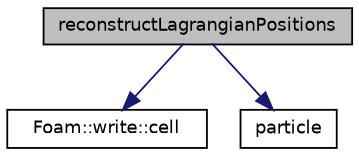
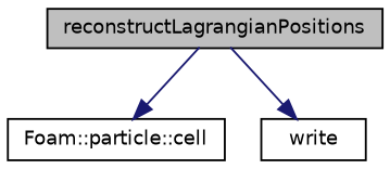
  digraph {
    rankdir=TB
    node [color=black fontname=Helvetica fontsize=10 shape=record]
    edge [color=midnightblue fontname=Helvetica fontsize=10 labelfontname=Helvetica labelfontsize=10 style=solid]
    n1 [fillcolor=grey75 fontcolor=black height=0.2 label=reconstructLagrangianPositions style=filled width=0.4]
-   n2 [height=0.2 label="Foam::write::cell" width=0.4]
-   n3 [height=0.2 label=particle width=0.4]
+   n2 [height=0.2 label="Foam::particle::cell" width=0.4]
+   n3 [height=0.2 label=write width=0.4]
    n1 -> n2
    n1 -> n3
  }
